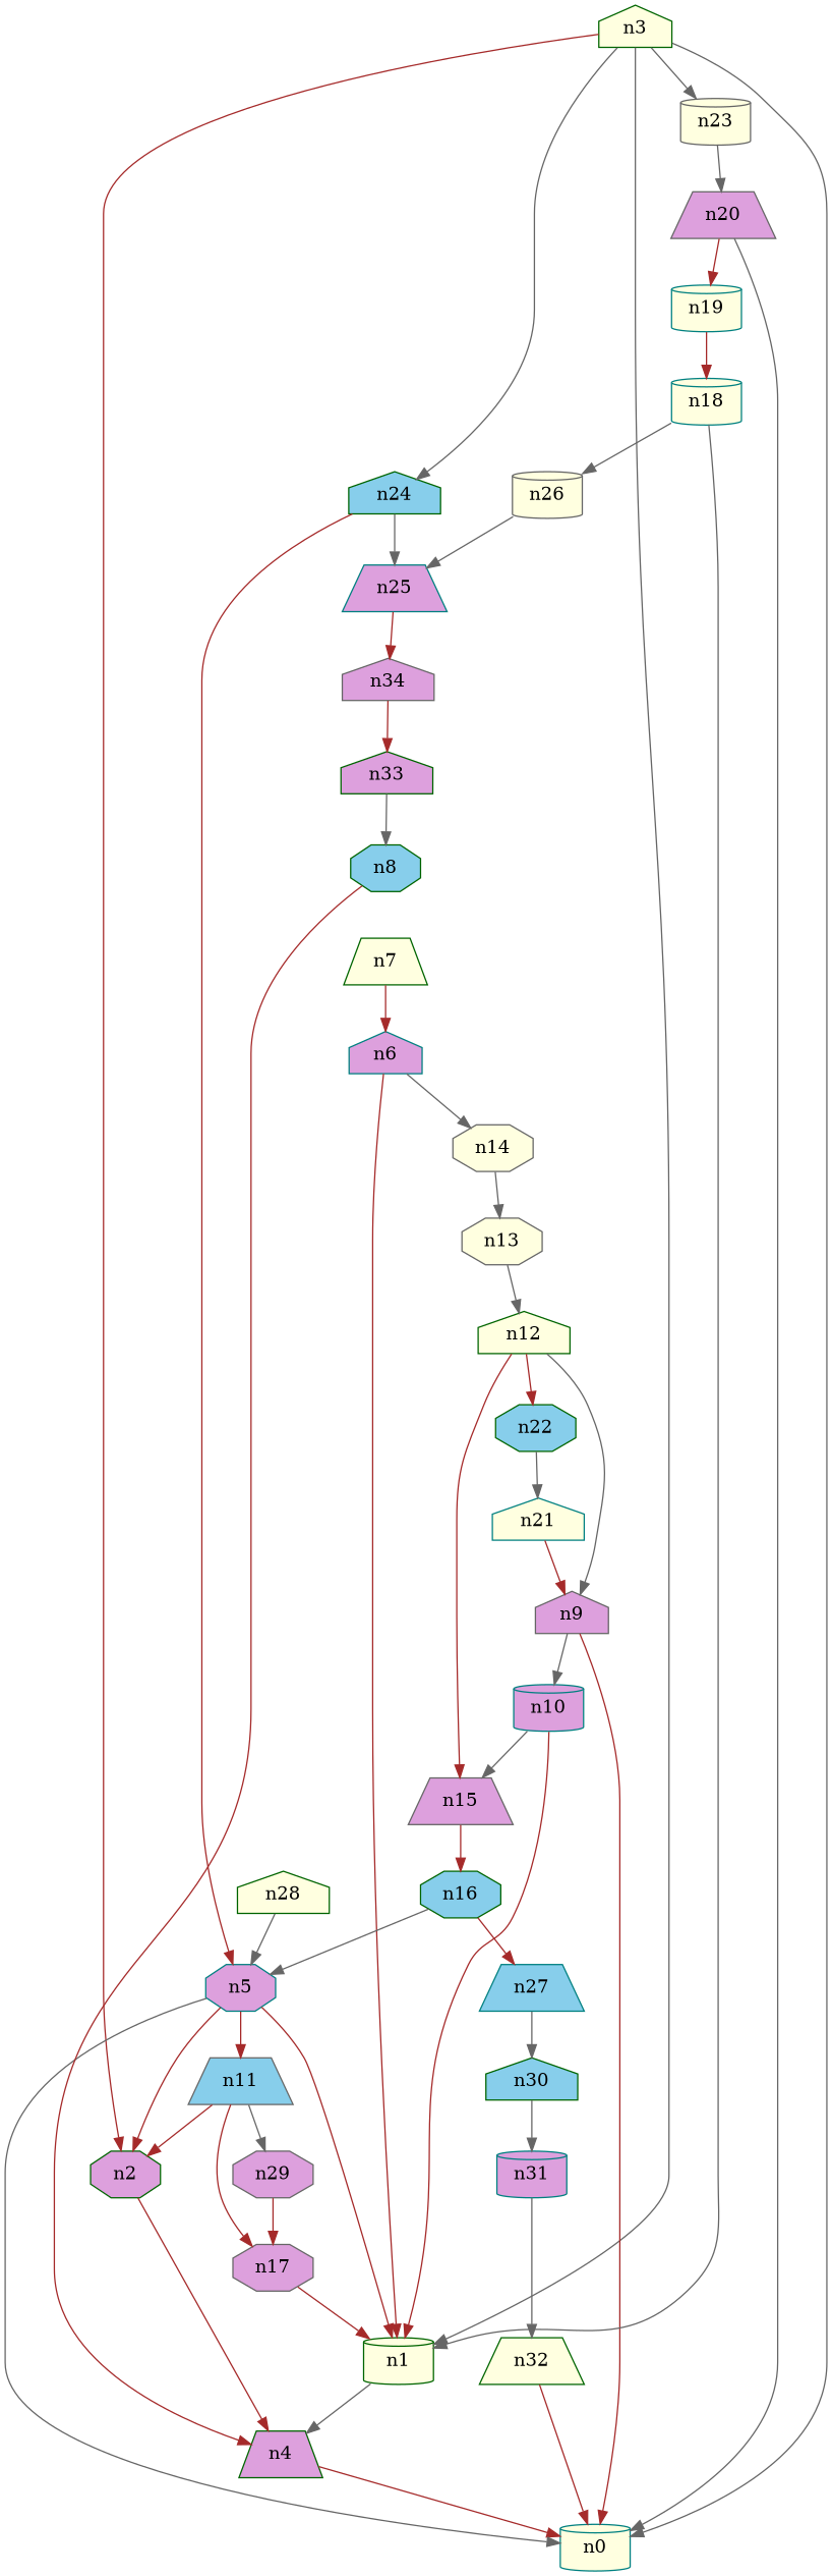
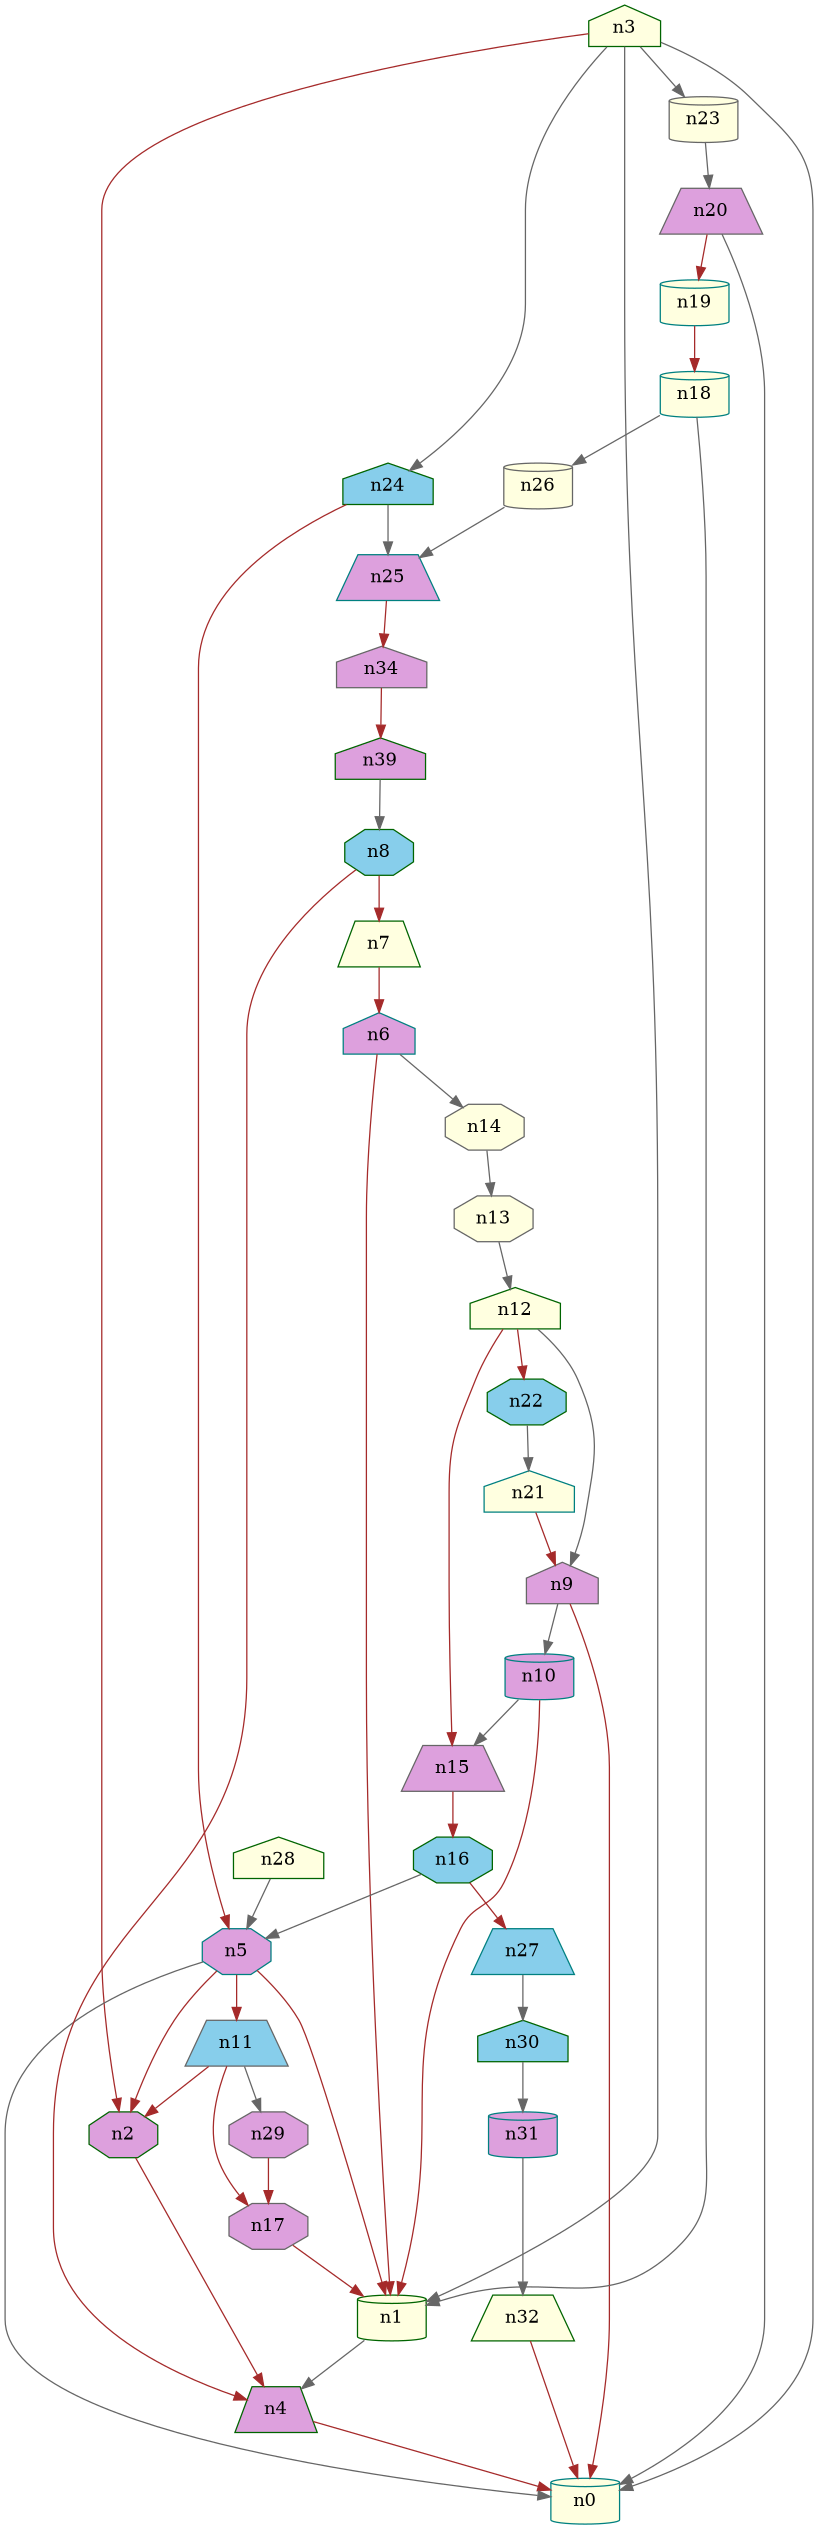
  digraph {
    node [color=darkgreen fillcolor=lightyellow shape=house style=filled]
    edge [color=brown]
    n1 [shape=cylinder]
    n4 [fillcolor=plum shape=trapezium]
    n0 [color=teal shape=cylinder]
    n2 [fillcolor=plum shape=octagon]
    n3
    n23 [color=gray40 shape=cylinder]
    n24 [fillcolor=skyblue]
    n20 [color=gray40 fillcolor=plum shape=trapezium]
    n5 [color=teal fillcolor=plum shape=octagon]
    n25 [color=teal fillcolor=plum shape=trapezium]
    n19 [color=teal shape=cylinder]
    n11 [color=gray40 fillcolor=skyblue shape=trapezium]
    n34 [color=gray40 fillcolor=plum]
    n17 [color=gray40 fillcolor=plum shape=octagon]
    n29 [color=gray40 fillcolor=plum shape=octagon]
    n6 [color=teal fillcolor=plum]
    n14 [color=gray40 shape=octagon]
    n13 [color=gray40 shape=octagon]
    n12
    n7 [shape=trapezium]
    n8 [fillcolor=skyblue shape=octagon]
    n9 [color=gray40 fillcolor=plum]
    n10 [color=teal fillcolor=plum shape=cylinder]
    n15 [color=gray40 fillcolor=plum shape=trapezium]
    n16 [fillcolor=skyblue shape=octagon]
    n27 [color=teal fillcolor=skyblue shape=trapezium]
    n22 [fillcolor=skyblue shape=octagon]
    n21 [color=teal]
    n30 [fillcolor=skyblue]
    n28
    n31 [color=teal fillcolor=plum shape=cylinder]
    n18 [color=teal shape=cylinder]
    n26 [color=gray40 shape=cylinder]
-   n33 [fillcolor=plum]
+   n33 [fillcolor=plum label=n39]
    n32 [shape=trapezium]
    n1 -> n4 [color=gray40]
    n4 -> n0
    n2 -> n4
    n3 -> n1 [color=gray40]
    n3 -> n0 [color=gray40]
    n3 -> n2
    n3 -> n23 [color=gray40]
    n3 -> n24 [color=gray40]
    n23 -> n20 [color=gray40]
    n24 -> n5
    n24 -> n25 [color=gray40]
    n20 -> n0 [color=gray40]
    n20 -> n19
    n5 -> n1
    n5 -> n0 [color=gray40]
    n5 -> n2
    n5 -> n11
    n25 -> n34
    n19 -> n18
    n11 -> n2
    n11 -> n17
    n11 -> n29 [color=gray40]
    n34 -> n33
    n17 -> n1
    n29 -> n17
    n6 -> n1
    n6 -> n14 [color=gray40]
    n14 -> n13 [color=gray40]
    n13 -> n12 [color=gray40]
    n12 -> n9 [color=gray40]
    n12 -> n15
    n12 -> n22
    n7 -> n6
    n8 -> n4
+   n8 -> n7
    n9 -> n0
    n9 -> n10 [color=gray40]
    n10 -> n1
    n10 -> n15 [color=gray40]
    n15 -> n16
    n16 -> n5 [color=gray40]
    n16 -> n27
    n27 -> n30 [color=gray40]
    n22 -> n21 [color=gray40]
    n21 -> n9
    n30 -> n31 [color=gray40]
    n28 -> n5 [color=gray40]
    n31 -> n32 [color=gray40]
    n18 -> n1 [color=gray40]
    n18 -> n26 [color=gray40]
    n26 -> n25 [color=gray40]
    n33 -> n8 [color=gray40]
    n32 -> n0
  }
